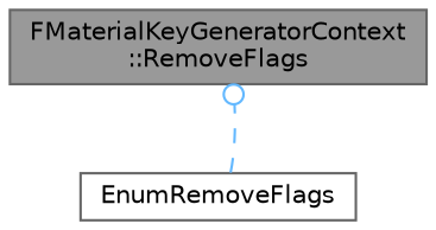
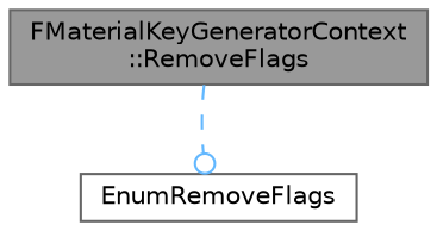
  digraph {
    rankdir=TB
    node [fontname=Helvetica fontsize=10 shape=box style=filled]
    n1 [color=gray40 fillcolor=grey60 fontcolor=black height=0.2 label="FMaterialKeyGeneratorContext\l::RemoveFlags" width=0.4]
    n2 [color=grey40 fillcolor=white height=0.2 label=EnumRemoveFlags width=0.4]
-   n2 -> n1 [color=steelblue1 fontname=Helvetica fontsize=10 labelfontname=Helvetica labelfontsize=10 style=dashed arrowhead=odot]
+   n1 -> n2 [color=steelblue1 fontname=Helvetica fontsize=10 labelfontname=Helvetica labelfontsize=10 style=dashed arrowhead=odot]
  }
